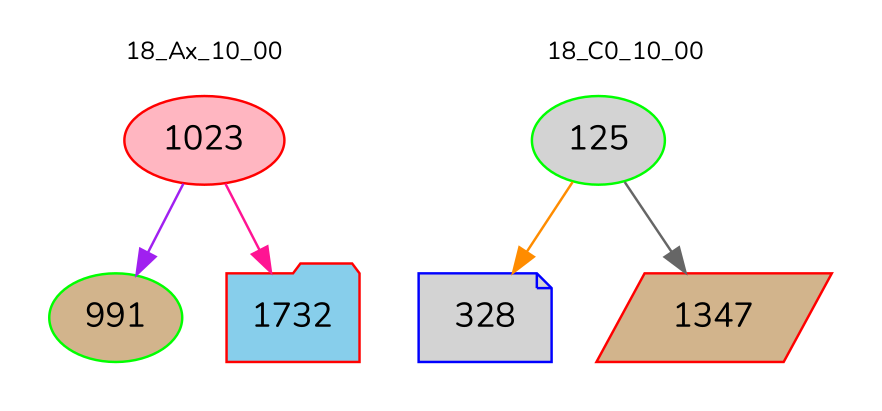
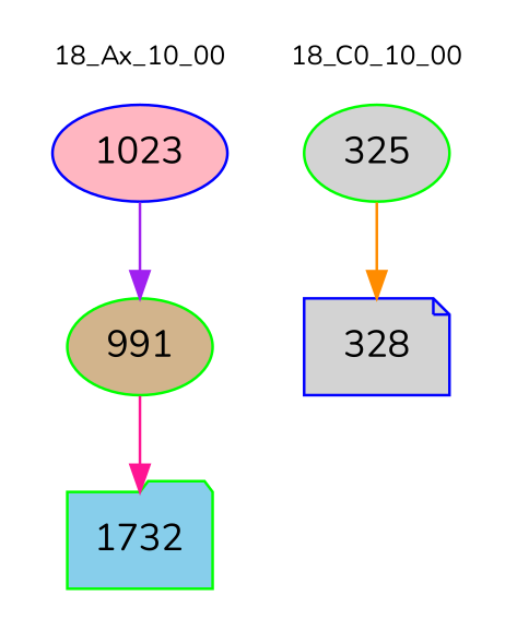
  digraph {
    fontname=Nunito
    node [color=green fillcolor=tan fontname=Nunito shape=ellipse style=filled]
    edge [fontname=Nunito]
    n1 [label=991]
-   n2 [color=red fillcolor=lightpink label=1023]
-   n3 [color=red fillcolor=skyblue label=1732 shape=folder]
-   n4 [fillcolor=lightgrey label=125]
+   n2 [color=blue fillcolor=lightpink label=1023]
+   n3 [fillcolor=skyblue label=1732 shape=folder]
+   n4 [fillcolor=lightgrey label=325]
    n5 [color=blue fillcolor=lightgrey label=328 shape=note]
-   n6 [color=red label=1347 shape=parallelogram]
    subgraph cluster_1 {
      color=white
      fontsize=10
      label="18_Ax_10_00"
      n1
      n2
      n3
    }
    subgraph cluster_2 {
      color=white
      fontsize=10
      label="18_C0_10_00"
      n4
      n5
-     n6
    }
-   n2 -> n3 [color=deeppink]
+   n1 -> n3 [color=deeppink]
    n2 -> n1 [color=purple]
    n4 -> n5 [color=darkorange]
-   n4 -> n6 [color=gray40]
  }
